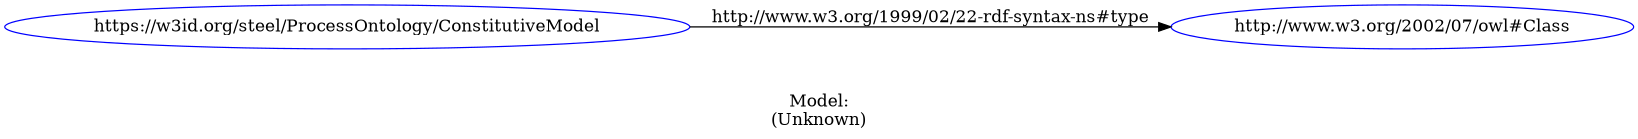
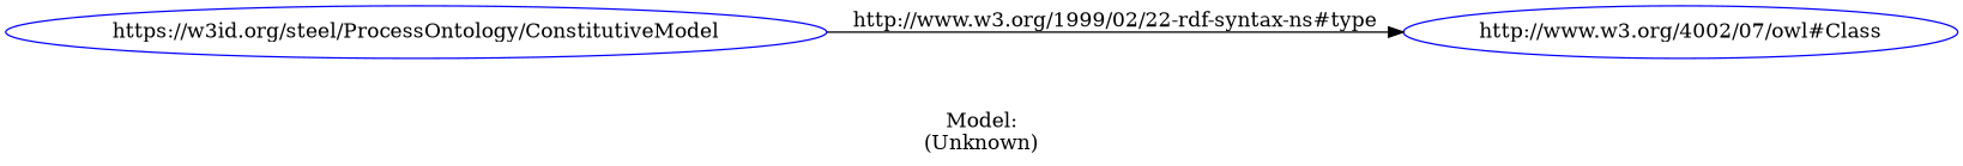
  digraph {
    label="\n\nModel:\n(Unknown)"
    rankdir=LR
    node [color=blue shape=ellipse]
    n1 [label="https://w3id.org/steel/ProcessOntology/ConstitutiveModel"]
-   n2 [label="http://www.w3.org/2002/07/owl#Class"]
+   n2 [label="http://www.w3.org/4002/07/owl#Class"]
    n1 -> n2 [label="http://www.w3.org/1999/02/22-rdf-syntax-ns#type"]
  }
